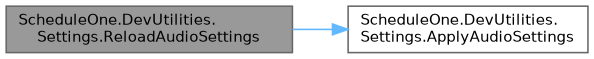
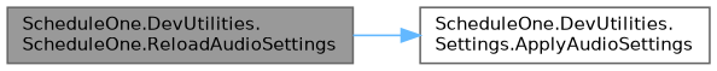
  digraph {
    rankdir=LR
    node [fontname=Helvetica fontsize=10 shape=box style=filled]
-   n1 [color=gray40 fillcolor=grey60 fontcolor=black height=0.2 label="ScheduleOne.DevUtilities.\lSettings.ReloadAudioSettings" width=0.4]
+   n1 [color=gray40 fillcolor=grey60 fontcolor=black height=0.2 label="ScheduleOne.DevUtilities.\lScheduleOne.ReloadAudioSettings" width=0.4]
    n2 [color=grey40 fillcolor=white height=0.2 label="ScheduleOne.DevUtilities.\lSettings.ApplyAudioSettings" width=0.4]
    n1 -> n2 [color=steelblue1 fontname=Helvetica fontsize=10 labelfontname=Helvetica labelfontsize=10 style=solid]
  }
